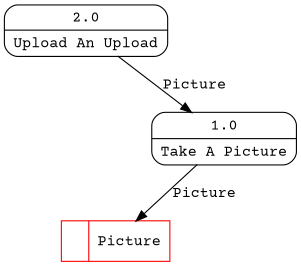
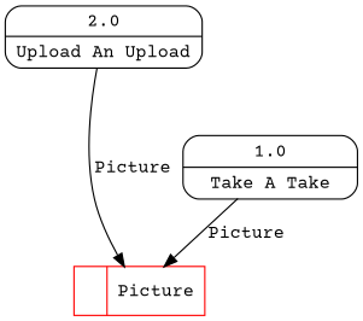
  digraph {
    fontname="Courier Prime"
    node [fontname="Courier Prime" shape=Mrecord]
    edge [fontname="Courier Prime"]
    n1 [color=red label="<f0>  |<f1> Picture " shape=record]
-   n2 [label="{<f0> 1.0|<f1> Take A Picture }"]
+   n2 [label="{<f0> 1.0|<f1> Take A Take }"]
    n3 [label="{<f0> 2.0|<f1> Upload An Upload }"]
    n2 -> n1 [label=Picture]
-   n3 -> n2 [label=Picture]
+   n3 -> n1 [label=Picture]
  }
